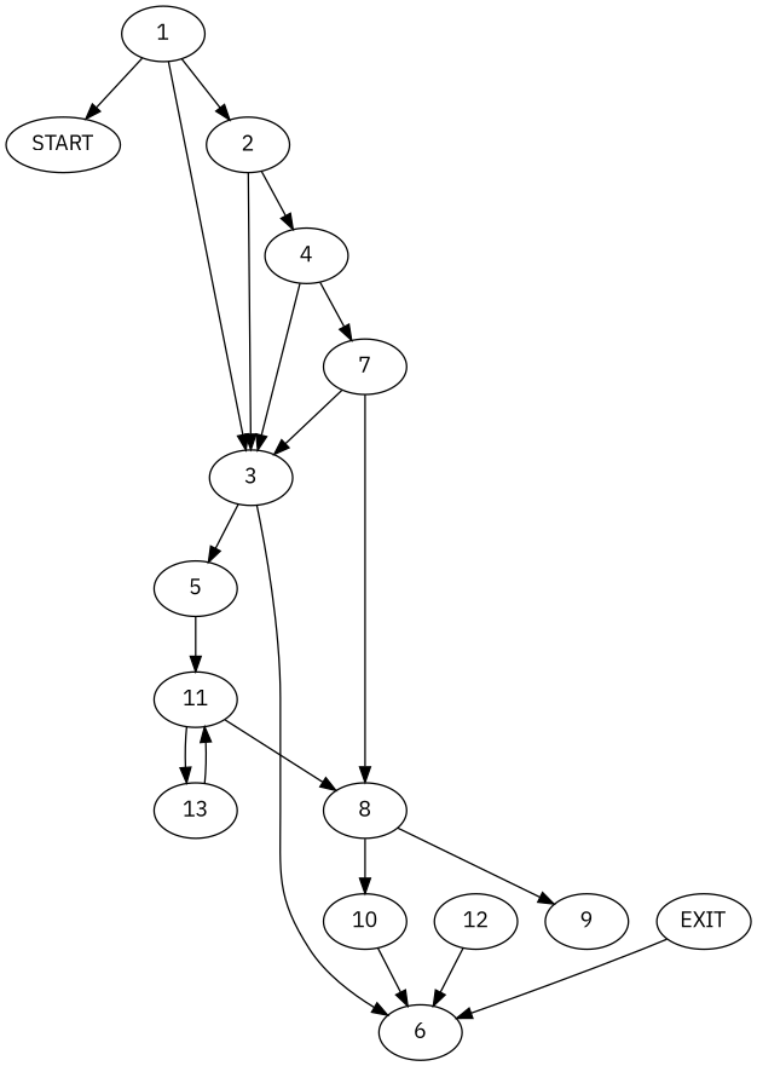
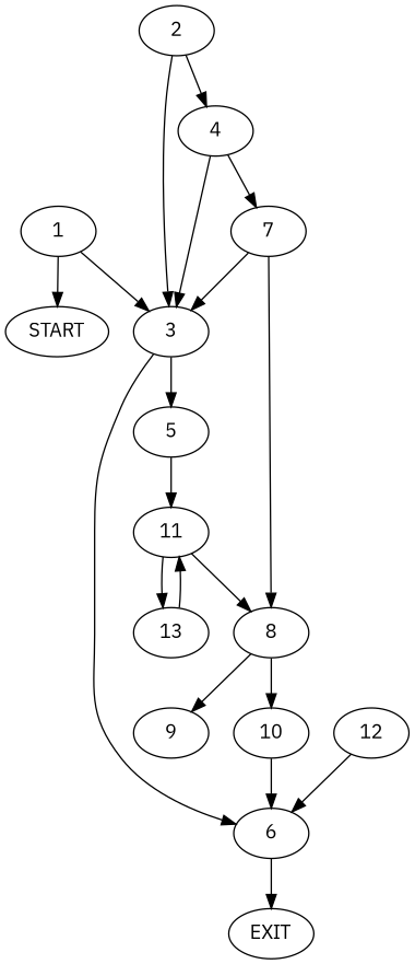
  digraph {
    fontname="IBM Plex Sans"
    node [fontname="IBM Plex Sans"]
    edge [fontname="IBM Plex Sans"]
    n1 [label=START]
    1
    2
    3
    n5 [label=EXIT]
    4
    5
    6
    7
    11
    8
    13
    9
    10
    12
    1 -> n1
-   1 -> 2
    1 -> 3
    2 -> 3
    2 -> 4
    3 -> 5
    3 -> 6
    4 -> 3
    4 -> 7
    5 -> 11
-   n5 -> 6
+   6 -> n5
    7 -> 3
    7 -> 8
    11 -> 8
    11 -> 13
    8 -> 9
    8 -> 10
    13 -> 11
    10 -> 6
    12 -> 6
  }
